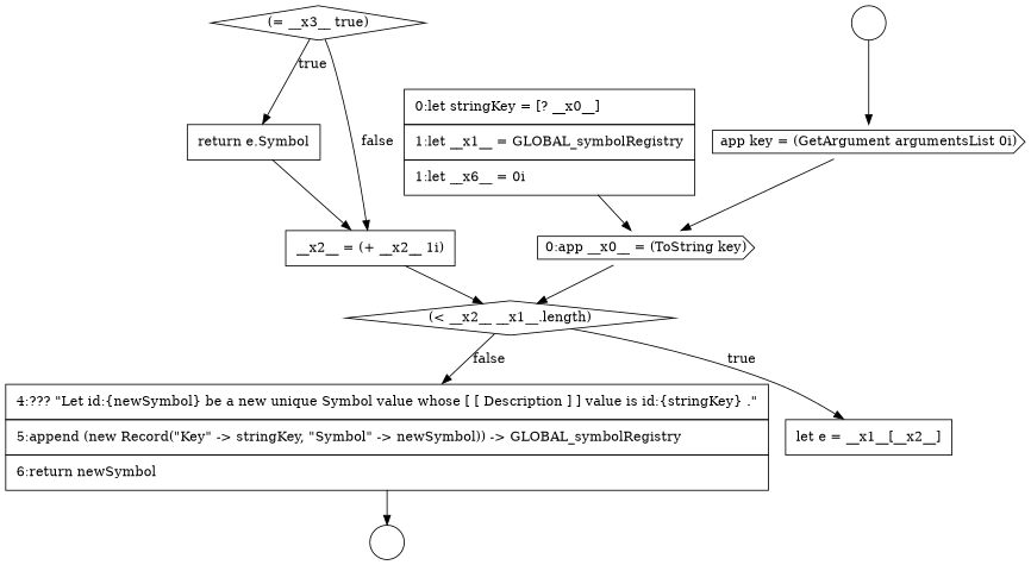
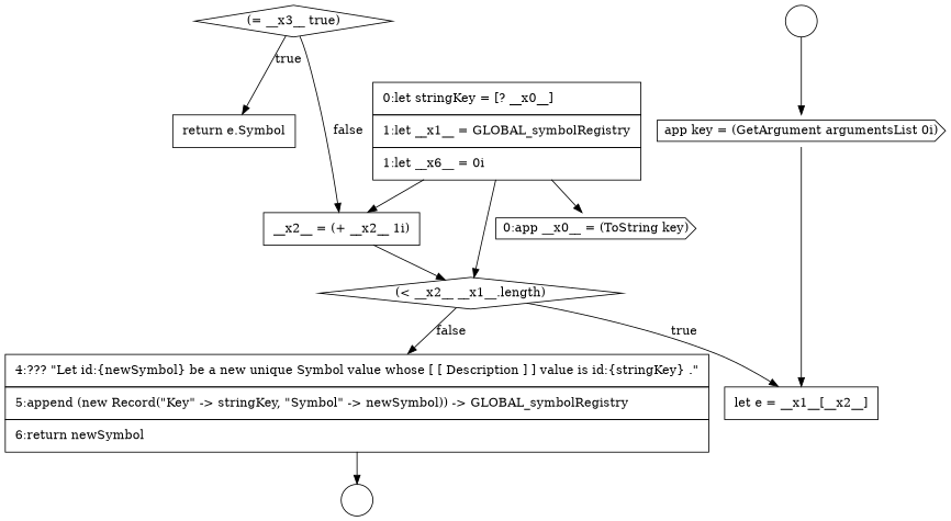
  digraph {
    node [color=black fillcolor=white shape=none style=filled]
    edge [color=black]
    n1 [label=<<font color="black">     <table border="0" cellborder="1" cellspacing="0" cellpadding="10">       <tr><td align="left">return e.Symbol</td></tr>     </table>   </font>> margin=0]
    n2 [label=<<font color="black">     <table border="0" cellborder="1" cellspacing="0" cellpadding="10">       <tr><td align="left">__x2__ = (+ __x2__ 1i)</td></tr>     </table>   </font>> margin=0]
    n3 [label=<<font color="black">(&lt; __x2__ __x1__.length)</font>> shape=diamond]
    n4 [label=<<font color="black">     <table border="0" cellborder="1" cellspacing="0" cellpadding="10">       <tr><td align="left">4:??? &quot;Let id:{newSymbol} be a new unique Symbol value whose [ [ Description ] ] value is id:{stringKey} .&quot;</td></tr>       <tr><td align="left">5:append (new Record(&quot;Key&quot; -&gt; stringKey, &quot;Symbol&quot; -&gt; newSymbol)) -&gt; GLOBAL_symbolRegistry</td></tr>       <tr><td align="left">6:return newSymbol</td></tr>     </table>   </font>> margin=0]
    n5 [label=<<font color="black">     <table border="0" cellborder="1" cellspacing="0" cellpadding="10">       <tr><td align="left">let e = __x1__[__x2__]</td></tr>     </table>   </font>> margin=0]
    n6 [label=" " shape=circle]
    n7 [label=" " shape=circle]
    n8 [label=<<font color="black">app key = (GetArgument argumentsList 0i)</font>> shape=cds]
    n9 [label=<<font color="black">0:app __x0__ = (ToString key)</font>> shape=cds]
    n10 [label=<<font color="black">     <table border="0" cellborder="1" cellspacing="0" cellpadding="10">       <tr><td align="left">0:let stringKey = [? __x0__]</td></tr>       <tr><td align="left">1:let __x1__ = GLOBAL_symbolRegistry</td></tr>       <tr><td align="left">1:let __x6__ = 0i</td></tr>     </table>   </font>> margin=0]
    n11 [label=<<font color="black">(= __x3__ true)</font>> shape=diamond]
-   n1 -> n2
+   n10 -> n2
    n2 -> n3
    n3 -> n4 [label=<<font color="black">false</font>>]
    n3 -> n5 [label=<<font color="black">true</font>>]
    n4 -> n6
    n7 -> n8
-   n8 -> n9
-   n9 -> n3
+   n8 -> n5
+   n10 -> n3
    n10 -> n9
    n11 -> n1 [label=<<font color="black">true</font>>]
    n11 -> n2 [label=<<font color="black">false</font>>]
  }
